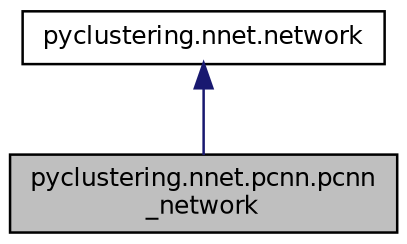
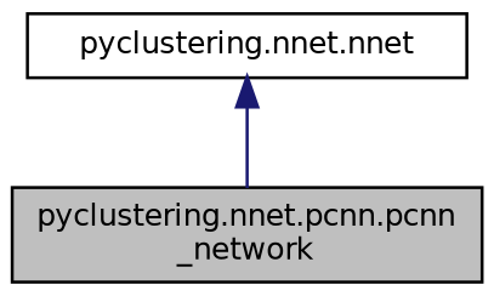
  digraph {
    node [color=black fontname=Helvetica fontsize=10 shape=record style=filled]
    n1 [fillcolor=grey75 fontcolor=black height=0.2 label="pyclustering.nnet.pcnn.pcnn\l_network" width=0.4]
-   n2 [fillcolor=white height=0.2 label="pyclustering.nnet.network" width=0.4]
+   n2 [fillcolor=white height=0.2 label="pyclustering.nnet.nnet" width=0.4]
    n2 -> n1 [color=midnightblue dir=back fontname=Helvetica fontsize=10 labelfontname=Helvetica labelfontsize=10 style=solid]
  }
